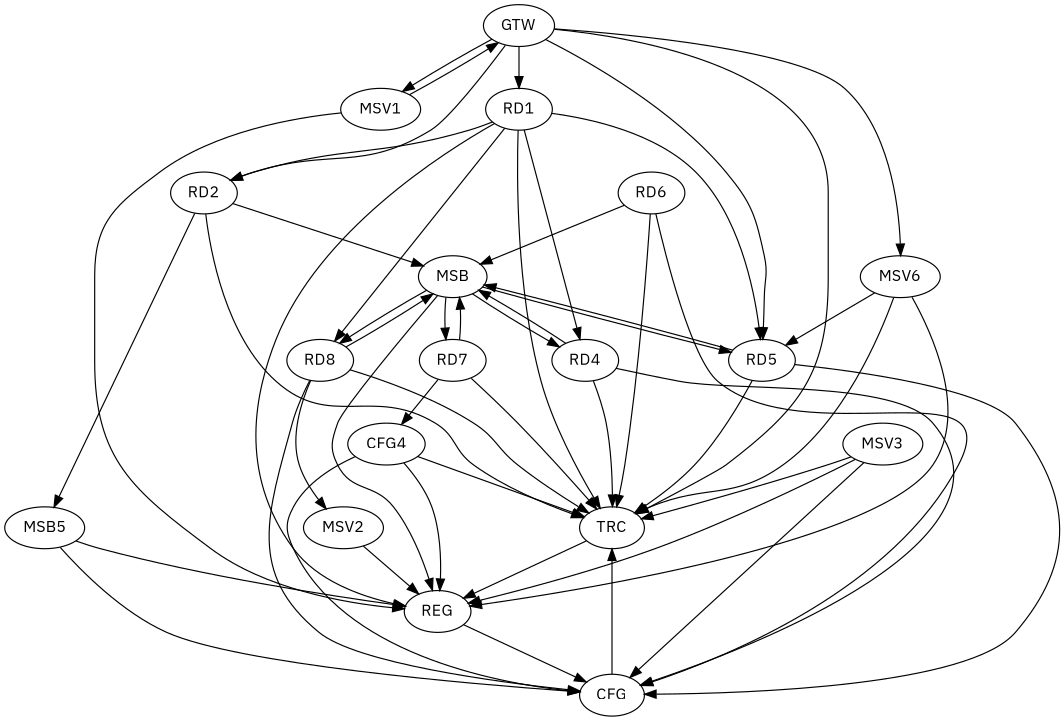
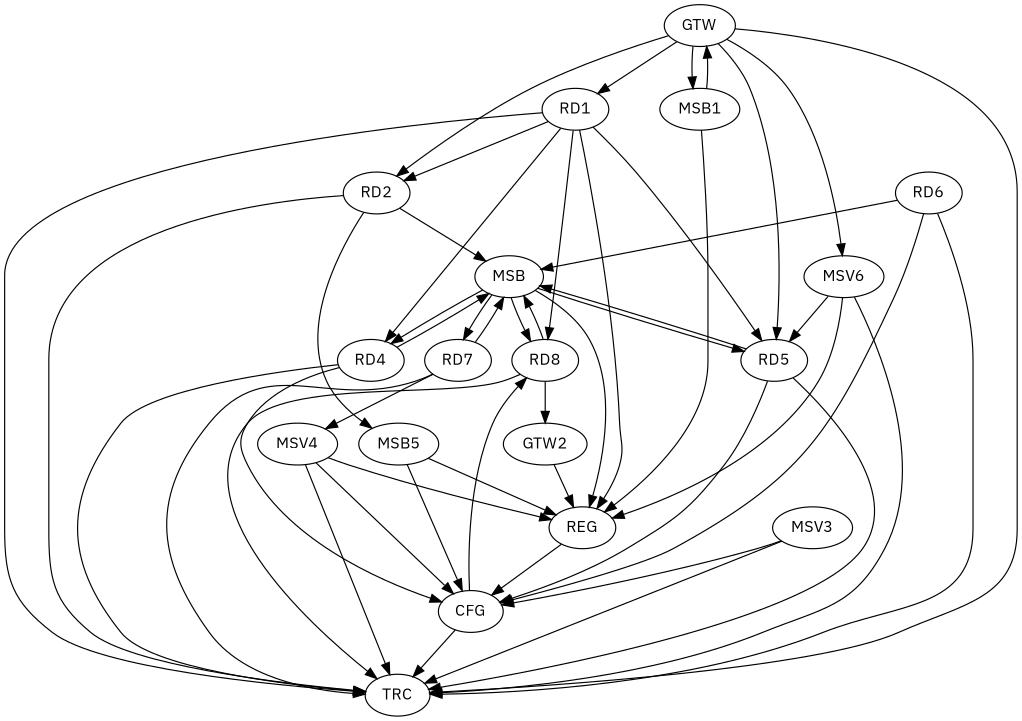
  strict digraph {
    fontname="IBM Plex Sans"
    node [fontname="IBM Plex Sans"]
    edge [fontname="IBM Plex Sans"]
    n1 [label=RD1]
    n2 [label=RD2]
    n3 [label=RD8]
    n4 [label=RD4]
    n5 [label=RD5]
    n6 [label=REG]
    n7 [label=TRC]
    n8 [label=MSB]
    n9 [label=MSB5]
    n10 [label=CFG]
-   n11 [label=MSV2]
+   n11 [label=GTW2]
    n12 [label=RD7]
    n13 [label=RD6]
-   n14 [label=CFG4]
+   n14 [label=MSV4]
    n15 [label=GTW]
-   n16 [label=MSV1]
+   n16 [label=MSB1]
    n17 [label=MSV6]
    n18 [label=MSV3]
    n1 -> n2
    n1 -> n3
    n1 -> n4
    n1 -> n5
    n1 -> n6
    n1 -> n7
    n2 -> n7
    n2 -> n8
    n2 -> n9
    n3 -> n7
    n3 -> n8
-   n3 -> n10
+   n10 -> n3
    n3 -> n11
    n4 -> n7
    n4 -> n8
    n4 -> n10
    n5 -> n7
    n5 -> n8
    n5 -> n10
    n6 -> n10
-   n7 -> n6
    n8 -> n3
    n8 -> n4
    n8 -> n5
    n8 -> n6
    n8 -> n12
    n9 -> n6
    n9 -> n10
    n10 -> n7
    n11 -> n6
    n12 -> n7
    n12 -> n8
    n12 -> n14
    n13 -> n7
    n13 -> n8
    n13 -> n10
    n14 -> n6
    n14 -> n7
    n14 -> n10
    n15 -> n1
    n15 -> n2
    n15 -> n5
    n15 -> n7
    n15 -> n16
    n15 -> n17
    n16 -> n6
    n16 -> n15
    n17 -> n5
    n17 -> n6
    n17 -> n7
-   n18 -> n6
    n18 -> n7
    n18 -> n10
  }
